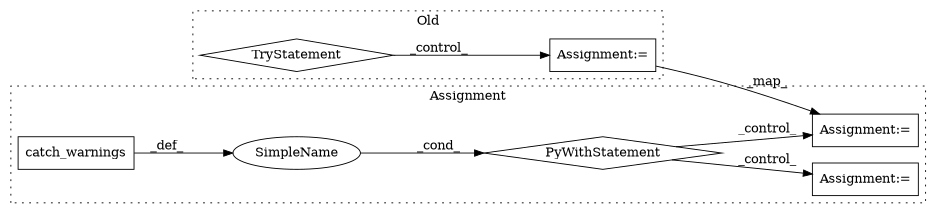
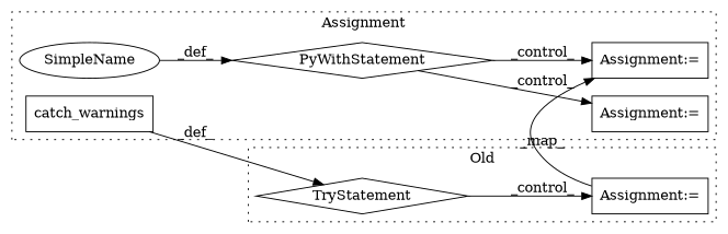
  digraph {
    rankdir=LR
    node [a=7 l=1 shape=box]
    n1 [a=54 l=4 label=TryStatement s=1773 shape=diamond]
    n2 [label="Assignment:=" s=1788]
    n3 [a=32 l="15,1" label=catch_warnings s="1830,1849"]
    n4 [a=104 l="10,2" label=PyWithStatement s="1811,1850" shape=diamond]
    n5 [a=42 label=SimpleName shape=ellipse l=""]
    n6 [label="Assignment:=" s=1888]
    n7 [label="Assignment:=" s=1941]
    subgraph cluster_1 {
      label=Old
      style=dotted
      n1
      n2
    }
    subgraph cluster_2 {
      label=Assignment
      style=dotted
      n3
      n4
      n5
      n6
      n7
    }
    n1 -> n2 [label=_control_]
    n2 -> n7 [label=_map_]
-   n3 -> n5 [label=_def_]
+   n3 -> n1 [label=_def_]
    n4 -> n6 [label=_control_]
    n4 -> n7 [label=_control_]
-   n5 -> n4 [label=_cond_]
+   n5 -> n4 [label=_def_]
  }
